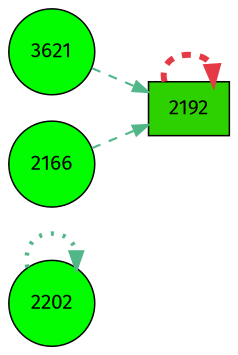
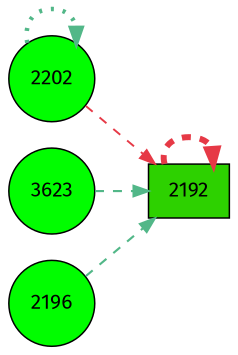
  digraph {
    fontname="Fira Sans"
    rankdir=LR
    node [fillcolor="#01fd00" fontname="Fira Sans" shape=circle style=filled]
    edge [color="#52b788" fontname="Fira Sans" penwidth=1.42 style=dashed]
    n1 [label=2202]
    n2 [fillcolor="#2dd100" label=2192 shape=box]
-   n3 [label=3621]
-   n4 [label=2166]
+   n3 [label=3623]
+   n4 [label=2196]
    n1 -> n1 [penwidth=3.00 style=dotted]
+   n1 -> n2 [color="#e63946" penwidth=1.28]
    n2 -> n2 [color="#e63946" penwidth=4.00]
    n3 -> n2
    n4 -> n2
  }
